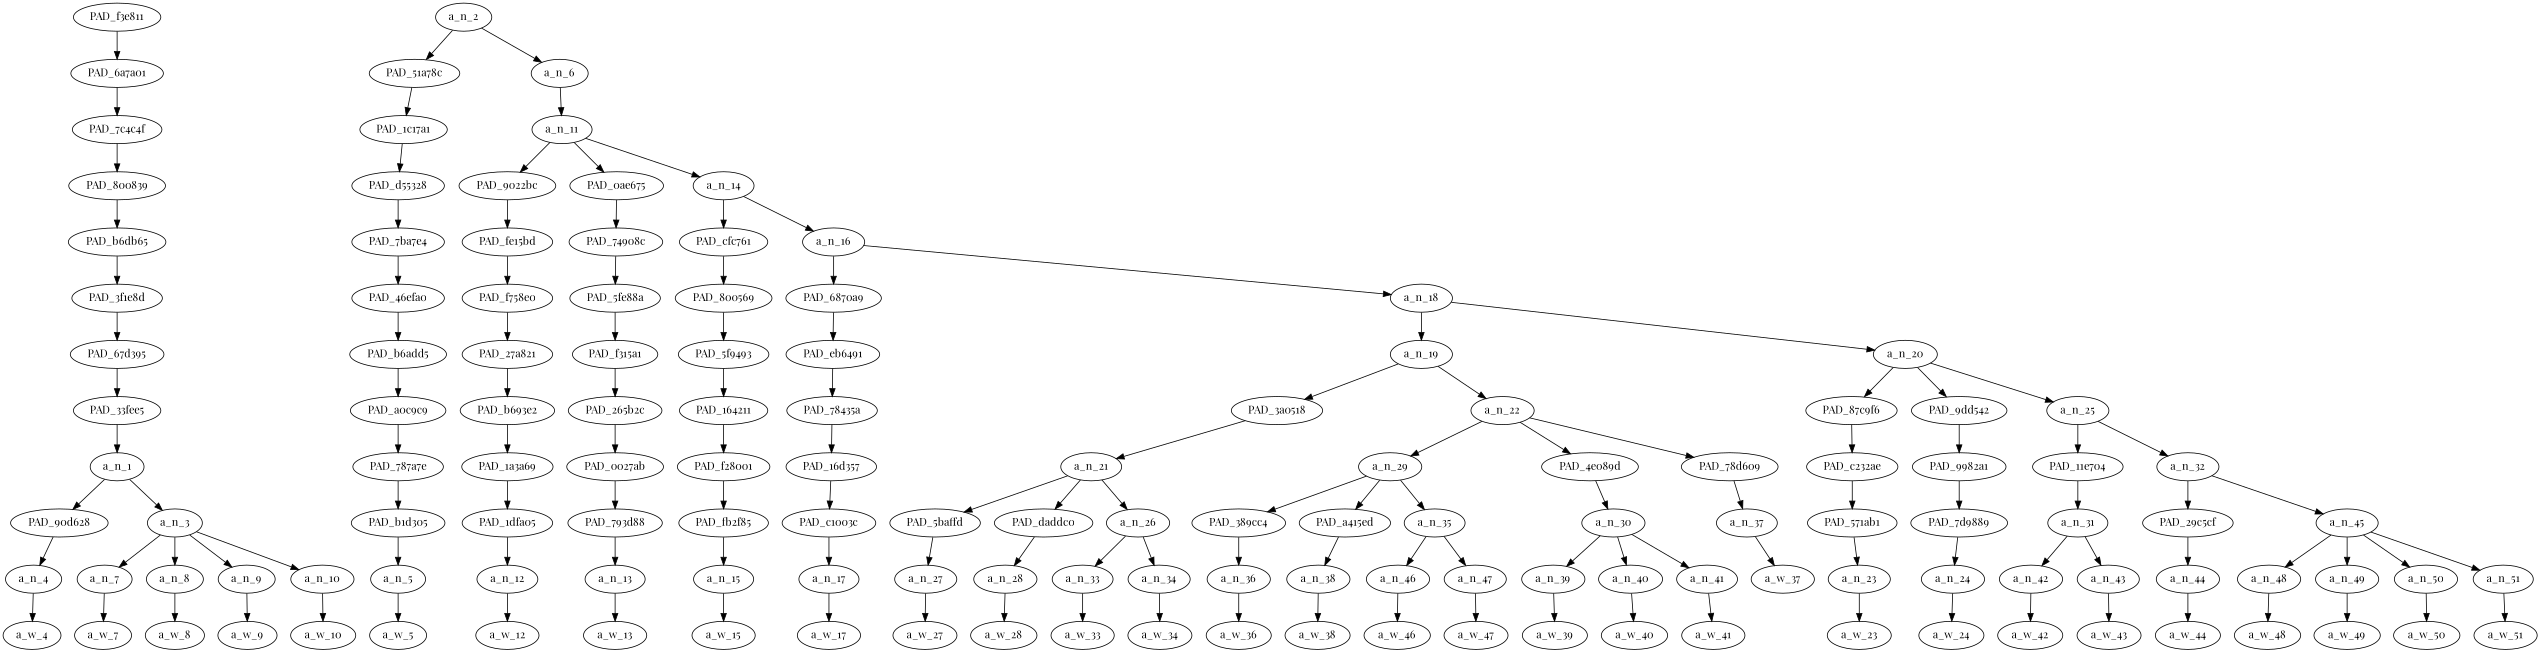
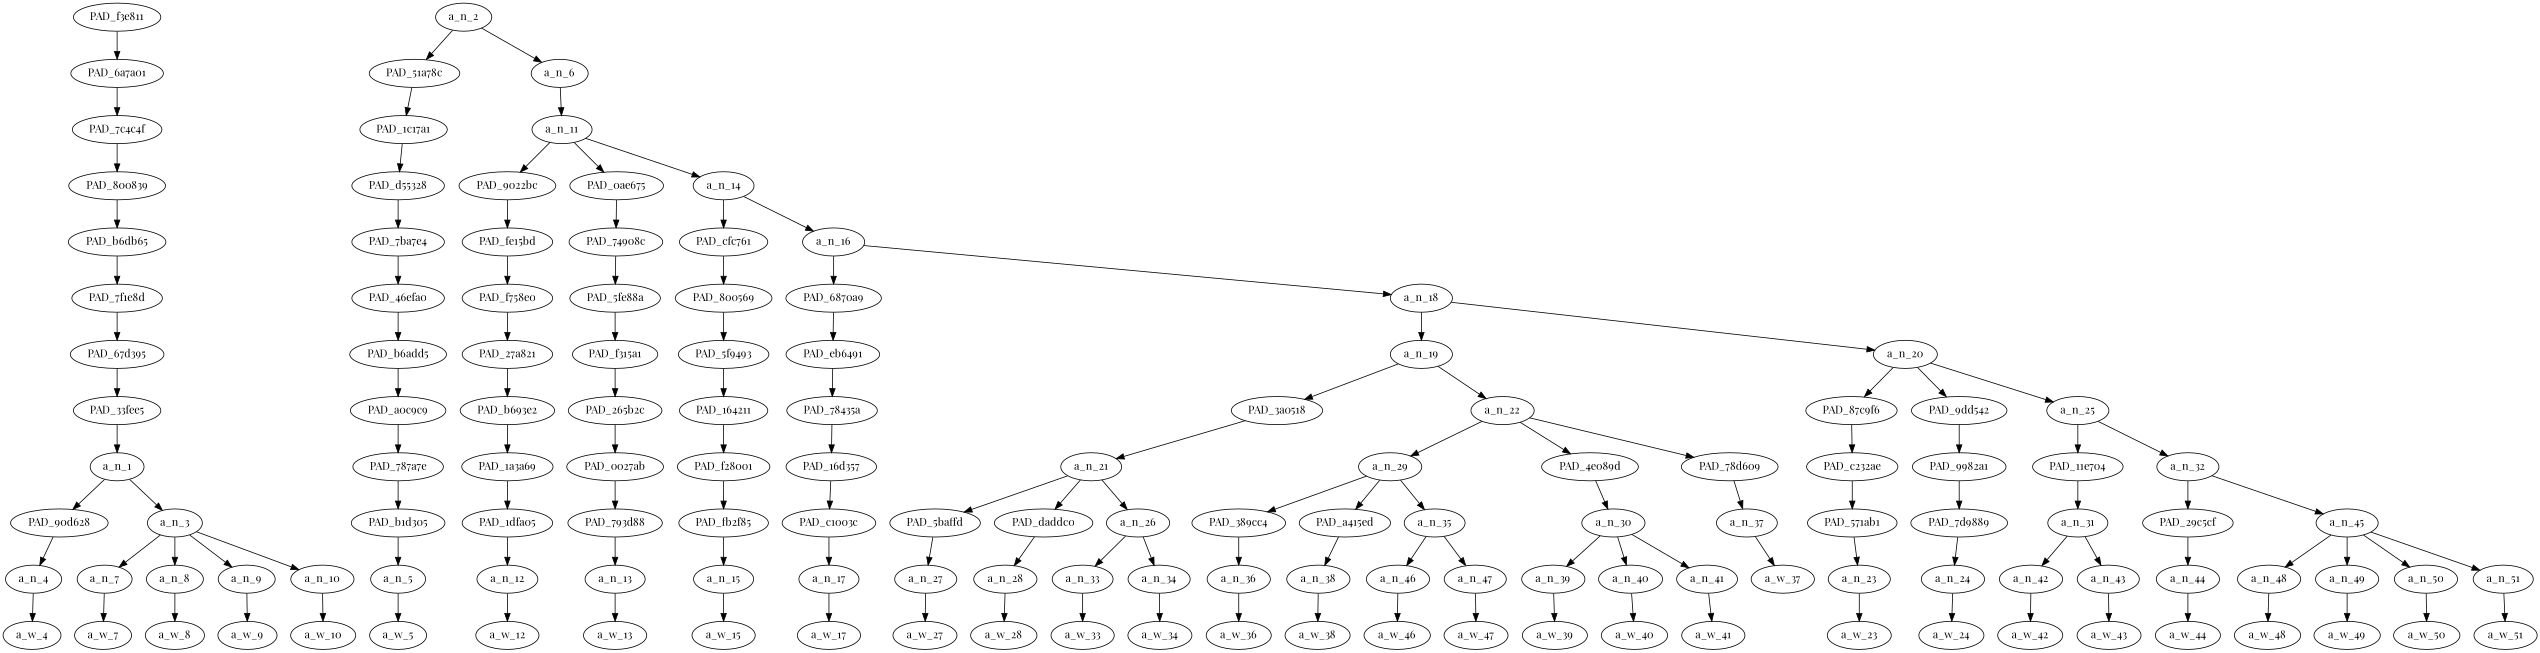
  strict digraph {
    fontname="Playfair Display"
    node [div_dir=1 fontname="Playfair Display" index=0 level=1 text_span="[5]" value=0.01730679]
    edge [fontname="Playfair Display"]
    PAD_f3e811 [div_dir=-1 level=11 text_span="[0, 1, 2, 3, 4]" value=0.21274789]
    PAD_6a7a01 [div_dir=-1 level=10 text_span="[0, 1, 2, 3, 4]" value=0.21274789]
    a_n_2 [index=1 level=11 text_span="[5, 6, 7, 8, 9, 10, 11, 12, 13, 14, 15, 16, 17, 18, 19, 20, 21, 22, 23, 24, 25, 26, 27, 28, 29, 30]" value=0.78717206]
    PAD_51a78c [div_dir=-1 index=1 level=10]
    a_n_6 [index=2 level=10 text_span="[6, 7, 8, 9, 10, 11, 12, 13, 14, 15, 16, 17, 18, 19, 20, 21, 22, 23, 24, 25, 26, 27, 28, 29, 30]" value=0.76977760]
    PAD_7c4c4f [div_dir=-1 level=9 text_span="[0, 1, 2, 3, 4]" value=0.21274789]
    PAD_1c17a1 [div_dir=-1 index=1 level=9]
    a_n_11 [index=2 level=9 text_span="[6, 7, 8, 9, 10, 11, 12, 13, 14, 15, 16, 17, 18, 19, 20, 21, 22, 23, 24, 25, 26, 27, 28, 29, 30]" value=0.76967974]
    PAD_800839 [div_dir=-1 level=8 text_span="[0, 1, 2, 3, 4]" value=0.21274789]
    PAD_b6db65 [div_dir=-1 level=7 text_span="[0, 1, 2, 3, 4]" value=0.21274789]
-   PAD_3f1e8d [div_dir=-1 level=6 text_span="[0, 1, 2, 3, 4]" value=0.21274789]
+   PAD_3f1e8d [div_dir=-1 level=6 text_span="[0, 1, 2, 3, 4]" value=0.21274789 label=PAD_7f1e8d]
    PAD_67d395 [div_dir=-1 level=5 text_span="[0, 1, 2, 3, 4]" value=0.21274789]
    PAD_33fee5 [div_dir=-1 level=4 text_span="[0, 1, 2, 3, 4]" value=0.21274789]
    a_n_1 [div_dir=-1 level=3 text_span="[0, 1, 2, 3, 4]" value=0.21274789]
    PAD_90d628 [div_dir=-1 index=1 level=2 text_span="[4]" value=0.02005740]
    a_n_3 [level=2 text_span="[0, 1, 2, 3]" value=0.19266730]
    a_n_4 [div_dir=-1 index=4 text_span="[4]" value=0.02005740]
    a_n_7 [div_dir=-1 text_span="[0]" value=0.05165994]
    a_n_8 [index=1 text_span="[1]" value=0.06000270]
    a_n_9 [div_dir=-1 index=2 text_span="[2]" value=0.04593199]
    a_n_10 [index=3 text_span="[3]" value=0.03505752]
    a_w_4 [div_dir=0 index=4 level=0 text_span="[4]" value=i]
    a_w_7 [div_dir=0 level=0 text_span="[0]" value="<user>"]
    a_w_8 [div_dir=0 index=1 level=0 text_span="[1]" value="<user>1"]
    a_w_9 [div_dir=0 index=2 level=0 text_span="[2]" value="<user>2"]
    a_w_10 [div_dir=0 index=3 level=0 text_span="[3]" value="<user>3"]
    PAD_d55328 [div_dir=-1 index=1 level=8]
    PAD_9022bc [index=2 level=8 text_span="[6]" value=0.01362149]
    PAD_0ae675 [index=3 level=8 text_span="[7]" value=0.01307627]
    a_n_14 [index=4 level=8 text_span="[8, 9, 10, 11, 12, 13, 14, 15, 16, 17, 18, 19, 20, 21, 22, 23, 24, 25, 26, 27, 28, 29, 30]" value=0.74288412]
    PAD_7ba7e4 [div_dir=-1 index=1 level=7]
    PAD_46efa0 [div_dir=-1 index=1 level=6]
    PAD_b6add5 [div_dir=-1 index=1 level=5]
    PAD_a0c9c9 [div_dir=-1 index=1 level=4]
    PAD_787a7e [div_dir=-1 index=1 level=3]
    PAD_b1d305 [div_dir=-1 index=2 level=2]
    a_n_5 [div_dir=-1 index=5]
    a_w_5 [div_dir=0 index=5 level=0 value=know]
    PAD_fe15bd [index=2 level=7 text_span="[6]" value=0.01362149]
    PAD_74908c [index=3 level=7 text_span="[7]" value=0.01307627]
    PAD_cfc761 [div_dir=-1 index=4 level=7 text_span="[8]" value=0.01962300]
    a_n_16 [index=5 level=7 text_span="[9, 10, 11, 12, 13, 14, 15, 16, 17, 18, 19, 20, 21, 22, 23, 24, 25, 26, 27, 28, 29, 30]" value=0.72317398]
    PAD_f758e0 [index=2 level=6 text_span="[6]" value=0.01362149]
    PAD_5fe88a [index=3 level=6 text_span="[7]" value=0.01307627]
    PAD_800569 [div_dir=-1 index=4 level=6 text_span="[8]" value=0.01962300]
    PAD_6870a9 [div_dir=-1 index=5 level=6 text_span="[9]" value=0.01315626]
    a_n_18 [index=6 level=6 text_span="[10, 11, 12, 13, 14, 15, 16, 17, 18, 19, 20, 21, 22, 23, 24, 25, 26, 27, 28, 29, 30]" value=0.70992117]
    PAD_27a821 [index=2 level=5 text_span="[6]" value=0.01362149]
    PAD_b693e2 [index=2 level=4 text_span="[6]" value=0.01362149]
    PAD_1a3a69 [index=2 level=3 text_span="[6]" value=0.01362149]
    PAD_1dfa05 [index=3 level=2 text_span="[6]" value=0.01362149]
    a_n_12 [index=6 text_span="[6]" value=0.01362149]
    a_w_12 [div_dir=0 index=6 level=0 text_span="[6]" value=this]
    PAD_f315a1 [index=3 level=5 text_span="[7]" value=0.01307627]
    PAD_265b2c [index=3 level=4 text_span="[7]" value=0.01307627]
    PAD_0027ab [index=3 level=3 text_span="[7]" value=0.01307627]
    PAD_793d88 [index=4 level=2 text_span="[7]" value=0.01307627]
    a_n_13 [index=7 text_span="[7]" value=0.01307627]
    a_w_13 [div_dir=0 index=7 level=0 text_span="[7]" value=also]
    PAD_5f9493 [div_dir=-1 index=4 level=5 text_span="[8]" value=0.01962300]
    PAD_eb6491 [div_dir=-1 index=5 level=5 text_span="[9]" value=0.01315626]
    a_n_19 [index=6 level=5 text_span="[10, 11, 12, 13, 14, 15, 16, 17, 18, 19, 20, 21]" value=0.48874599]
    a_n_20 [index=7 level=5 text_span="[22, 23, 24, 25, 26, 27, 28, 29, 30]" value=0.22107382]
    PAD_164211 [div_dir=-1 index=4 level=4 text_span="[8]" value=0.01962300]
    PAD_f28001 [div_dir=-1 index=4 level=3 text_span="[8]" value=0.01962300]
    PAD_fb2f85 [div_dir=-1 index=5 level=2 text_span="[8]" value=0.01962300]
    a_n_15 [div_dir=-1 index=8 text_span="[8]" value=0.01962300]
    a_w_15 [div_dir=0 index=8 level=0 text_span="[8]" value=applies]
    PAD_78435a [div_dir=-1 index=5 level=4 text_span="[9]" value=0.01315626]
    PAD_3a0518 [index=6 level=4 text_span="[10, 11, 12, 13]" value=0.15441191]
    a_n_22 [div_dir=-1 index=7 level=4 text_span="[14, 15, 16, 17, 18, 19, 20, 21]" value=0.33422353]
    PAD_87c9f6 [index=8 level=4 text_span="[22]" value=0.01436883]
    PAD_9dd542 [div_dir=-1 index=9 level=4 text_span="[23]" value=0.01540702]
    a_n_25 [index=10 level=4 text_span="[24, 25, 26, 27, 28, 29, 30]" value=0.19127097]
    PAD_16d357 [div_dir=-1 index=5 level=3 text_span="[9]" value=0.01315626]
    PAD_c1003c [div_dir=-1 index=6 level=2 text_span="[9]" value=0.01315626]
    a_n_17 [div_dir=-1 index=9 text_span="[9]" value=0.01315626]
    a_w_17 [div_dir=0 index=9 level=0 text_span="[9]" value=to]
    a_n_21 [index=6 level=3 text_span="[10, 11, 12, 13]" value=0.15441191]
    a_n_29 [div_dir=-1 index=7 level=3 text_span="[14, 15, 16, 17, 18]" value=0.24156063]
    PAD_4e089d [index=8 level=3 text_span="[19, 20, 21]" value=0.09259686]
    PAD_78d609 [index=12 level=2 text_span="[17]" value=0.06346091]
    PAD_c232ae [index=9 level=3 text_span="[22]" value=0.01436883]
    PAD_9982a1 [div_dir=-1 index=10 level=3 text_span="[23]" value=0.01540702]
    PAD_11e704 [index=11 level=3 text_span="[24, 25]" value=0.08010228]
    a_n_32 [div_dir=-1 index=12 level=3 text_span="[26, 27, 28, 29, 30]" value=0.11114178]
    PAD_5baffd [index=8 level=2 text_span="[12]" value=0.03949234]
    PAD_daddc0 [index=9 level=2 text_span="[13]" value=0.07776392]
    a_n_26 [index=7 level=2 text_span="[10, 11]" value=0.03689599]
    PAD_389cc4 [div_dir=-1 index=11 level=2 text_span="[16]" value=0.05315015]
    PAD_a415ed [div_dir=-1 index=13 level=2 text_span="[18]" value=0.07197867]
    a_n_35 [index=10 level=2 text_span="[14, 15]" value=0.05271299]
    a_n_30 [index=14 level=2 text_span="[19, 20, 21]" value=0.09259686]
    a_n_27 [index=12 text_span="[12]" value=0.03949234]
    a_n_28 [index=13 text_span="[13]" value=0.07776392]
    a_n_33 [index=10 text_span="[10]" value=0.01485805]
    a_n_34 [index=11 text_span="[11]" value=0.02187788]
    a_w_27 [div_dir=0 index=12 level=0 text_span="[12]" value=colored]
    a_w_28 [div_dir=0 index=13 level=0 text_span="[13]" value=peps]
    a_w_33 [div_dir=0 index=10 level=0 text_span="[10]" value=very]
    a_w_34 [div_dir=0 index=11 level=0 text_span="[11]" value=light]
    a_n_36 [div_dir=-1 index=16 text_span="[16]" value=0.05315015]
    a_n_37 [index=17 text_span="[17]" value=0.06346091]
    a_n_38 [div_dir=-1 index=18 text_span="[18]" value=0.07197867]
    a_n_46 [index=14 text_span="[14]" value=0.02128163]
    a_n_47 [div_dir=-1 index=15 text_span="[15]" value=0.03140415]
    a_n_39 [index=19 text_span="[19]" value=0.04824286]
    a_n_40 [index=20 text_span="[20]" value=0.02221575]
    a_n_41 [index=21 text_span="[21]" value=0.02191430]
    a_w_36 [div_dir=0 index=16 level=0 text_span="[16]" value=western]
    a_w_37 [div_dir=0 index=17 level=0 text_span="[17]" value=white]
    a_w_38 [div_dir=0 index=18 level=0 text_span="[18]" value=dude]
    a_w_46 [div_dir=0 index=14 level=0 text_span="[14]" value=not]
    a_w_47 [div_dir=0 index=15 level=0 text_span="[15]" value=standard]
    a_w_39 [div_dir=0 index=19 level=0 text_span="[19]" value=white1]
    a_w_40 [div_dir=0 index=20 level=0 text_span="[20]" value=but]
    a_w_41 [div_dir=0 index=21 level=0 text_span="[21]" value=lighter]
    PAD_571ab1 [index=15 level=2 text_span="[22]" value=0.01436883]
    PAD_7d9889 [div_dir=-1 index=16 level=2 text_span="[23]" value=0.01540702]
    a_n_31 [index=17 level=2 text_span="[24, 25]" value=0.08010228]
    PAD_29c5cf [index=18 level=2 text_span="[26]" value=0.01713519]
    a_n_45 [div_dir=-1 index=19 level=2 text_span="[27, 28, 29, 30]" value=0.09393538]
    a_n_23 [index=22 text_span="[22]" value=0.01436883]
    a_w_23 [div_dir=0 index=22 level=0 text_span="[22]" value=as]
    a_n_24 [div_dir=-1 index=23 text_span="[23]" value=0.01540702]
    a_w_24 [div_dir=0 index=23 level=0 text_span="[23]" value=that]
    a_n_42 [index=24 text_span="[24]" value=0.01830023]
    a_n_43 [index=25 text_span="[25]" value=0.06166813]
    a_n_44 [index=26 text_span="[26]" value=0.01713519]
    a_n_48 [div_dir=-1 index=27 text_span="[27]" value=0.01471385]
    a_n_49 [div_dir=-1 index=28 text_span="[28]" value=0.02047940]
    a_n_50 [div_dir=-1 index=29 text_span="[29]" value=0.01904434]
    a_n_51 [div_dir=-1 index=30 text_span="[30]" value=0.03961102]
    a_w_42 [div_dir=0 index=24 level=0 text_span="[24]" value=some]
    a_w_43 [div_dir=0 index=25 level=0 text_span="[25]" value=asians]
    a_w_44 [div_dir=0 index=26 level=0 text_span="[26]" value=got]
    a_w_48 [div_dir=0 index=27 level=0 text_span="[27]" value=a]
    a_w_49 [div_dir=0 index=28 level=0 text_span="[28]" value=problem]
    a_w_50 [div_dir=0 index=29 level=0 text_span="[29]" value=or]
    a_w_51 [div_dir=0 index=30 level=0 text_span="[30]" value=scandinavian]
    PAD_f3e811 -> PAD_6a7a01
    PAD_6a7a01 -> PAD_7c4c4f
    a_n_2 -> PAD_51a78c
    a_n_2 -> a_n_6
    PAD_51a78c -> PAD_1c17a1
    a_n_6 -> a_n_11
    PAD_7c4c4f -> PAD_800839
    PAD_1c17a1 -> PAD_d55328
    a_n_11 -> PAD_9022bc
    a_n_11 -> PAD_0ae675
    a_n_11 -> a_n_14
    PAD_800839 -> PAD_b6db65
    PAD_b6db65 -> PAD_3f1e8d
    PAD_3f1e8d -> PAD_67d395
    PAD_67d395 -> PAD_33fee5
    PAD_33fee5 -> a_n_1
    a_n_1 -> PAD_90d628
    a_n_1 -> a_n_3
    PAD_90d628 -> a_n_4
    a_n_3 -> a_n_7
    a_n_3 -> a_n_8
    a_n_3 -> a_n_9
    a_n_3 -> a_n_10
    a_n_4 -> a_w_4
    a_n_7 -> a_w_7
    a_n_8 -> a_w_8
    a_n_9 -> a_w_9
    a_n_10 -> a_w_10
    PAD_d55328 -> PAD_7ba7e4
    PAD_9022bc -> PAD_fe15bd
    PAD_0ae675 -> PAD_74908c
    a_n_14 -> PAD_cfc761
    a_n_14 -> a_n_16
    PAD_7ba7e4 -> PAD_46efa0
    PAD_46efa0 -> PAD_b6add5
    PAD_b6add5 -> PAD_a0c9c9
    PAD_a0c9c9 -> PAD_787a7e
    PAD_787a7e -> PAD_b1d305
    PAD_b1d305 -> a_n_5
    a_n_5 -> a_w_5
    PAD_fe15bd -> PAD_f758e0
    PAD_74908c -> PAD_5fe88a
    PAD_cfc761 -> PAD_800569
    a_n_16 -> PAD_6870a9
    a_n_16 -> a_n_18
    PAD_f758e0 -> PAD_27a821
    PAD_5fe88a -> PAD_f315a1
    PAD_800569 -> PAD_5f9493
    PAD_6870a9 -> PAD_eb6491
    a_n_18 -> a_n_19
    a_n_18 -> a_n_20
    PAD_27a821 -> PAD_b693e2
    PAD_b693e2 -> PAD_1a3a69
    PAD_1a3a69 -> PAD_1dfa05
    PAD_1dfa05 -> a_n_12
    a_n_12 -> a_w_12
    PAD_f315a1 -> PAD_265b2c
    PAD_265b2c -> PAD_0027ab
    PAD_0027ab -> PAD_793d88
    PAD_793d88 -> a_n_13
    a_n_13 -> a_w_13
    PAD_5f9493 -> PAD_164211
    PAD_eb6491 -> PAD_78435a
    a_n_19 -> PAD_3a0518
    a_n_19 -> a_n_22
    a_n_20 -> PAD_87c9f6
    a_n_20 -> PAD_9dd542
    a_n_20 -> a_n_25
    PAD_164211 -> PAD_f28001
    PAD_f28001 -> PAD_fb2f85
    PAD_fb2f85 -> a_n_15
    a_n_15 -> a_w_15
    PAD_78435a -> PAD_16d357
    PAD_3a0518 -> a_n_21
    a_n_22 -> a_n_29
    a_n_22 -> PAD_4e089d
    a_n_22 -> PAD_78d609
    PAD_87c9f6 -> PAD_c232ae
    PAD_9dd542 -> PAD_9982a1
    a_n_25 -> PAD_11e704
    a_n_25 -> a_n_32
    PAD_16d357 -> PAD_c1003c
    PAD_c1003c -> a_n_17
    a_n_17 -> a_w_17
    a_n_21 -> PAD_5baffd
    a_n_21 -> PAD_daddc0
    a_n_21 -> a_n_26
    a_n_29 -> PAD_389cc4
    a_n_29 -> PAD_a415ed
    a_n_29 -> a_n_35
    PAD_4e089d -> a_n_30
    PAD_78d609 -> a_n_37
    PAD_c232ae -> PAD_571ab1
    PAD_9982a1 -> PAD_7d9889
    PAD_11e704 -> a_n_31
    a_n_32 -> PAD_29c5cf
    a_n_32 -> a_n_45
    PAD_5baffd -> a_n_27
    PAD_daddc0 -> a_n_28
    a_n_26 -> a_n_33
    a_n_26 -> a_n_34
    PAD_389cc4 -> a_n_36
    PAD_a415ed -> a_n_38
    a_n_35 -> a_n_46
    a_n_35 -> a_n_47
    a_n_30 -> a_n_39
    a_n_30 -> a_n_40
    a_n_30 -> a_n_41
    a_n_27 -> a_w_27
    a_n_28 -> a_w_28
    a_n_33 -> a_w_33
    a_n_34 -> a_w_34
    a_n_36 -> a_w_36
    a_n_37 -> a_w_37
    a_n_38 -> a_w_38
    a_n_46 -> a_w_46
    a_n_47 -> a_w_47
    a_n_39 -> a_w_39
    a_n_40 -> a_w_40
    a_n_41 -> a_w_41
    PAD_571ab1 -> a_n_23
    PAD_7d9889 -> a_n_24
    a_n_31 -> a_n_42
    a_n_31 -> a_n_43
    PAD_29c5cf -> a_n_44
    a_n_45 -> a_n_48
    a_n_45 -> a_n_49
    a_n_45 -> a_n_50
    a_n_45 -> a_n_51
    a_n_23 -> a_w_23
    a_n_24 -> a_w_24
    a_n_42 -> a_w_42
    a_n_43 -> a_w_43
    a_n_44 -> a_w_44
    a_n_48 -> a_w_48
    a_n_49 -> a_w_49
    a_n_50 -> a_w_50
    a_n_51 -> a_w_51
  }
